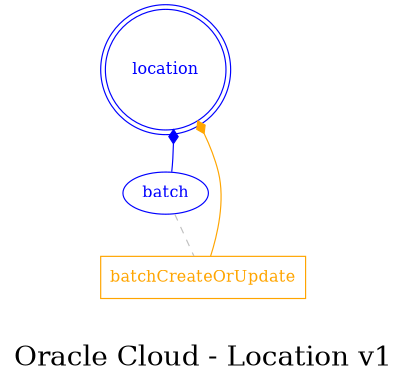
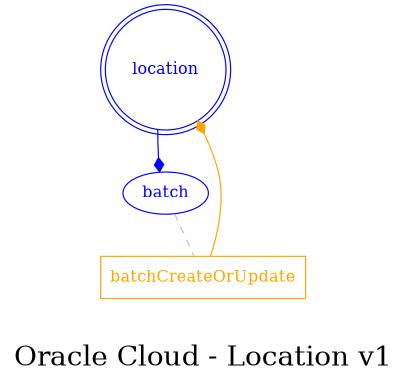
  digraph {
    fontsize=24
    label="Oracle Cloud - Location v1"
    splines=true
    node [color=blue fontcolor=blue]
    edge [arrowhead=diamond arrowtail=none]
    location [shape=doublecircle]
    batchCreateOrUpdate [color=orange fontcolor=orange shape=box]
    batch [shape=ellipse]
    batchCreateOrUpdate -> location [color=orange fontcolor=orange]
-   batch -> location [color=blue fontcolor=blue]
+   location -> batch [color=blue fontcolor=blue]
    batch -> batchCreateOrUpdate [arrowhead=none color=grey fontcolor=grey style=dashed]
  }
